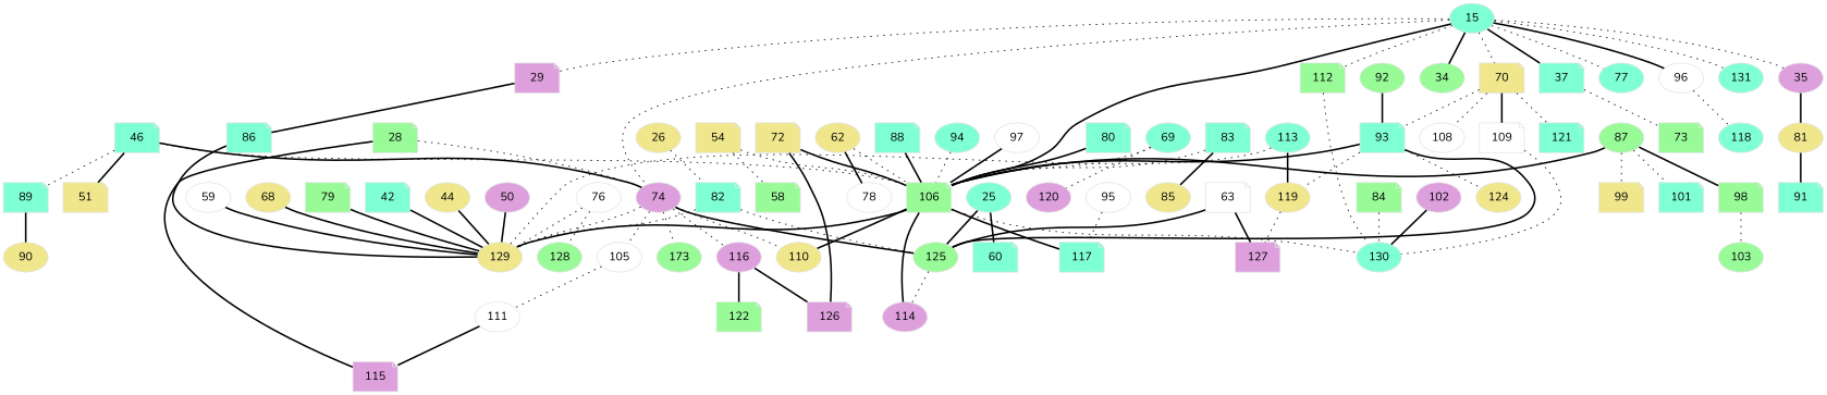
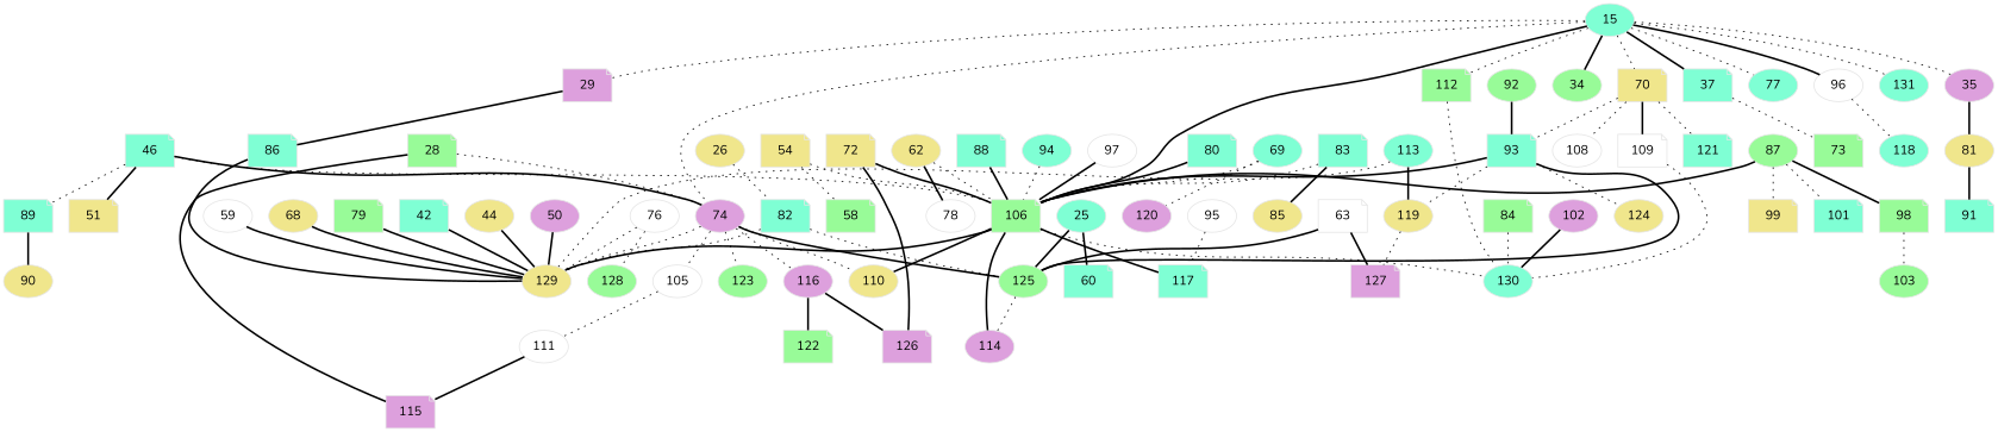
  graph {
    fontname=Nunito
    node [color=gray90 fillcolor=aquamarine fontname=Nunito shape=ellipse style=filled]
    edge [fontname=Nunito style=dotted]
    15 [super="+14+13"]
    29 [fillcolor=plum shape=note]
    34 [fillcolor=palegreen]
    35 [fillcolor=plum]
    37 [shape=note]
    70 [fillcolor=khaki shape=note]
    74 [fillcolor=plum super="+6+71"]
    77
    96 [fillcolor=white super="+67"]
    106 [fillcolor=palegreen shape=note super="+100+61"]
    112 [fillcolor=palegreen shape=note]
    131
    86 [shape=note]
    81 [fillcolor=khaki]
    73 [fillcolor=palegreen shape=note]
    93 [shape=note super="+43+47"]
    108 [fillcolor=white]
    109 [fillcolor=white shape=note]
    121 [shape=note]
    125 [fillcolor=palegreen super="+52"]
    129 [fillcolor=khaki super="+5+9+41+32+104+107"]
    105 [fillcolor=white]
    110 [fillcolor=khaki super="+66"]
    116 [fillcolor=plum]
-   123 [fillcolor=palegreen label=173]
+   123 [fillcolor=palegreen]
    118
    114 [fillcolor=plum super="+40"]
    130 [super="+75"]
    117 [shape=note super="+53"]
    60 [shape=note]
    25
    82 [shape=note super="+7"]
    26 [fillcolor=khaki]
    28 [fillcolor=palegreen shape=note]
    115 [fillcolor=plum shape=note]
    91 [shape=note]
    42 [shape=note]
    44 [fillcolor=khaki]
    46 [shape=note]
    51 [fillcolor=khaki shape=note]
    89 [shape=note]
    90 [fillcolor=khaki]
    50 [fillcolor=plum]
    54 [fillcolor=khaki shape=note]
    58 [fillcolor=palegreen shape=note]
    59 [fillcolor=white]
    62 [fillcolor=khaki]
    78 [fillcolor=white]
    63 [fillcolor=white shape=note super="+38+55"]
    127 [fillcolor=plum shape=note]
    68 [fillcolor=khaki]
    69
    120 [fillcolor=plum]
    119 [fillcolor=khaki super="+56"]
    124 [fillcolor=khaki]
    72 [fillcolor=khaki shape=note]
    126 [fillcolor=plum shape=note]
    111 [fillcolor=white]
    122 [fillcolor=palegreen shape=note]
    76 [fillcolor=white]
    128 [fillcolor=palegreen]
    79 [fillcolor=palegreen shape=note]
    80 [shape=note]
    83 [shape=note super="+57"]
    85 [fillcolor=khaki]
    84 [fillcolor=palegreen shape=note]
    87 [fillcolor=palegreen]
    98 [fillcolor=palegreen shape=note]
    99 [fillcolor=khaki shape=note]
    101 [shape=note]
    103 [fillcolor=palegreen]
    88 [shape=note]
    92 [fillcolor=palegreen]
    94
    95 [fillcolor=white]
    97 [fillcolor=white]
    102 [fillcolor=plum]
    113
    15 -- 29
    15 -- 34 [style=bold]
    15 -- 35
    15 -- 37 [style=bold]
    15 -- 70
    15 -- 74 [weight=2]
    15 -- 77
    15 -- 96 [style=bold]
    15 -- 106 [style=bold]
    15 -- 112
    15 -- 131
    29 -- 86 [style=bold]
    35 -- 81 [style=bold]
    37 -- 73
    70 -- 93
    70 -- 108
    70 -- 109 [style=bold]
    70 -- 121
    74 -- 125 [style=bold weight=2]
    74 -- 129 [weight=2]
    74 -- 105
    74 -- 110
    74 -- 116
    74 -- 123
    96 -- 118
    106 -- 129 [style=bold weight=5]
    106 -- 110 [style=bold]
    106 -- 114 [style=bold]
    106 -- 130
    106 -- 117 [style=bold]
    112 -- 130
    86 -- 129 [style=bold]
    81 -- 91 [style=bold]
    93 -- 106 [style=bold]
    93 -- 125 [style=bold]
    93 -- 119
    93 -- 124
    109 -- 130
    125 -- 114
    105 -- 111
    116 -- 126 [style=bold]
    116 -- 122 [style=bold]
    25 -- 125 [style=bold]
    25 -- 60 [style=bold]
    82 -- 125
    82 -- 129
    26 -- 82
    28 -- 74
    28 -- 115 [style=bold]
    42 -- 129 [style=bold]
    44 -- 129 [style=bold]
    46 -- 74 [style=bold]
    46 -- 106
    46 -- 51 [style=bold]
    46 -- 89
    89 -- 90 [style=bold]
    50 -- 129 [style=bold]
    54 -- 106
    54 -- 58
    59 -- 129 [style=bold]
    62 -- 106
    62 -- 78 [style=bold]
    63 -- 125 [style=bold]
    63 -- 127 [style=bold]
    68 -- 129 [style=bold]
    69 -- 106
    69 -- 120
    119 -- 127
    72 -- 106 [style=bold]
    72 -- 126 [style=bold]
    111 -- 115 [style=bold]
    76 -- 129
    76 -- 128
    79 -- 129 [style=bold]
    80 -- 106 [style=bold]
    83 -- 106
    83 -- 85 [style=bold]
    84 -- 130
    87 -- 106 [style=bold]
    87 -- 98 [style=bold]
    87 -- 99
    87 -- 101
    98 -- 103
    88 -- 106 [style=bold]
    92 -- 93 [style=bold]
    94 -- 106
    95 -- 117
    97 -- 106 [style=bold]
    102 -- 130 [style=bold]
    113 -- 129
    113 -- 119 [style=bold]
  }
